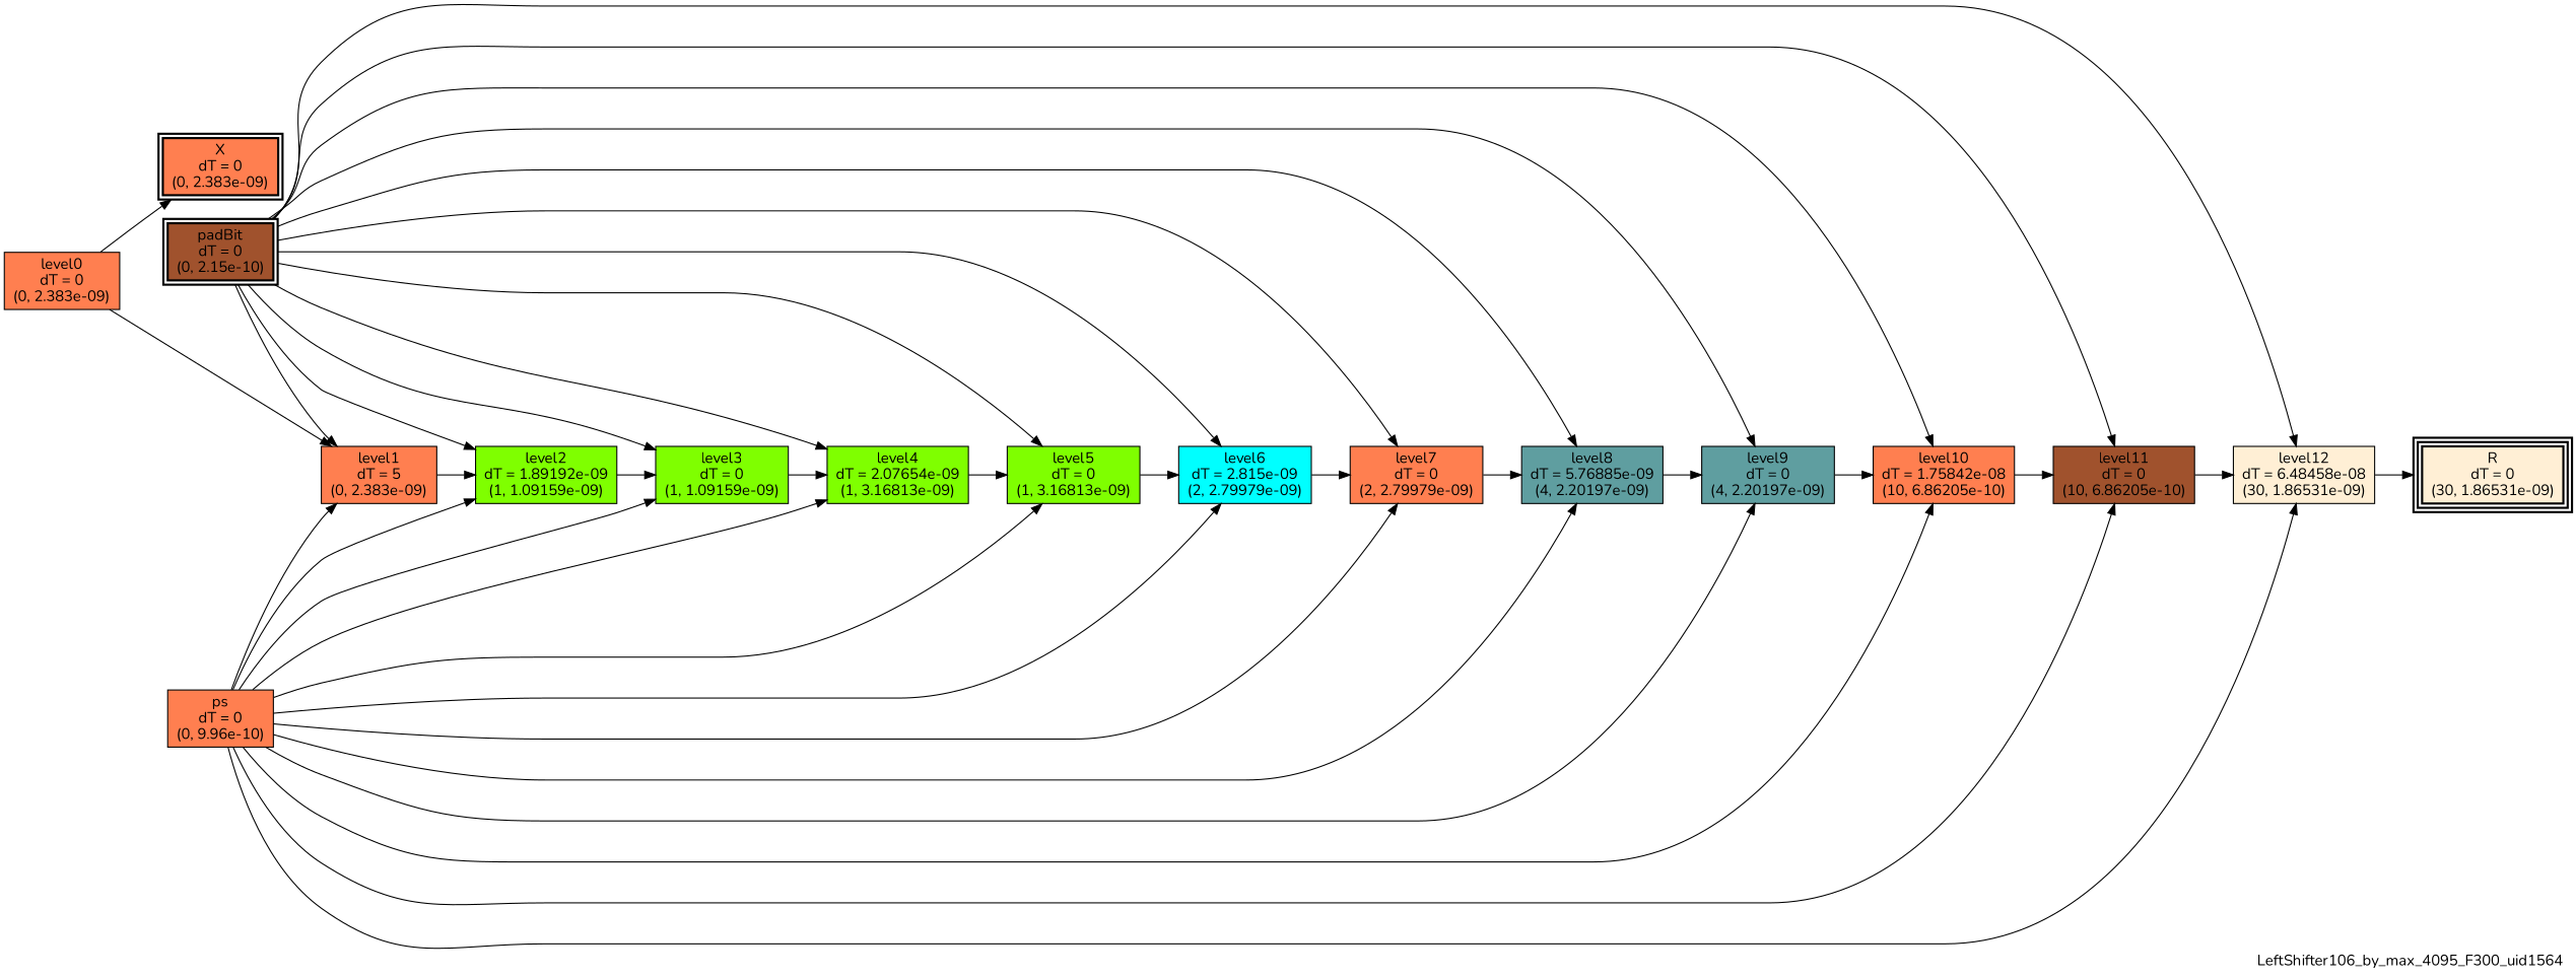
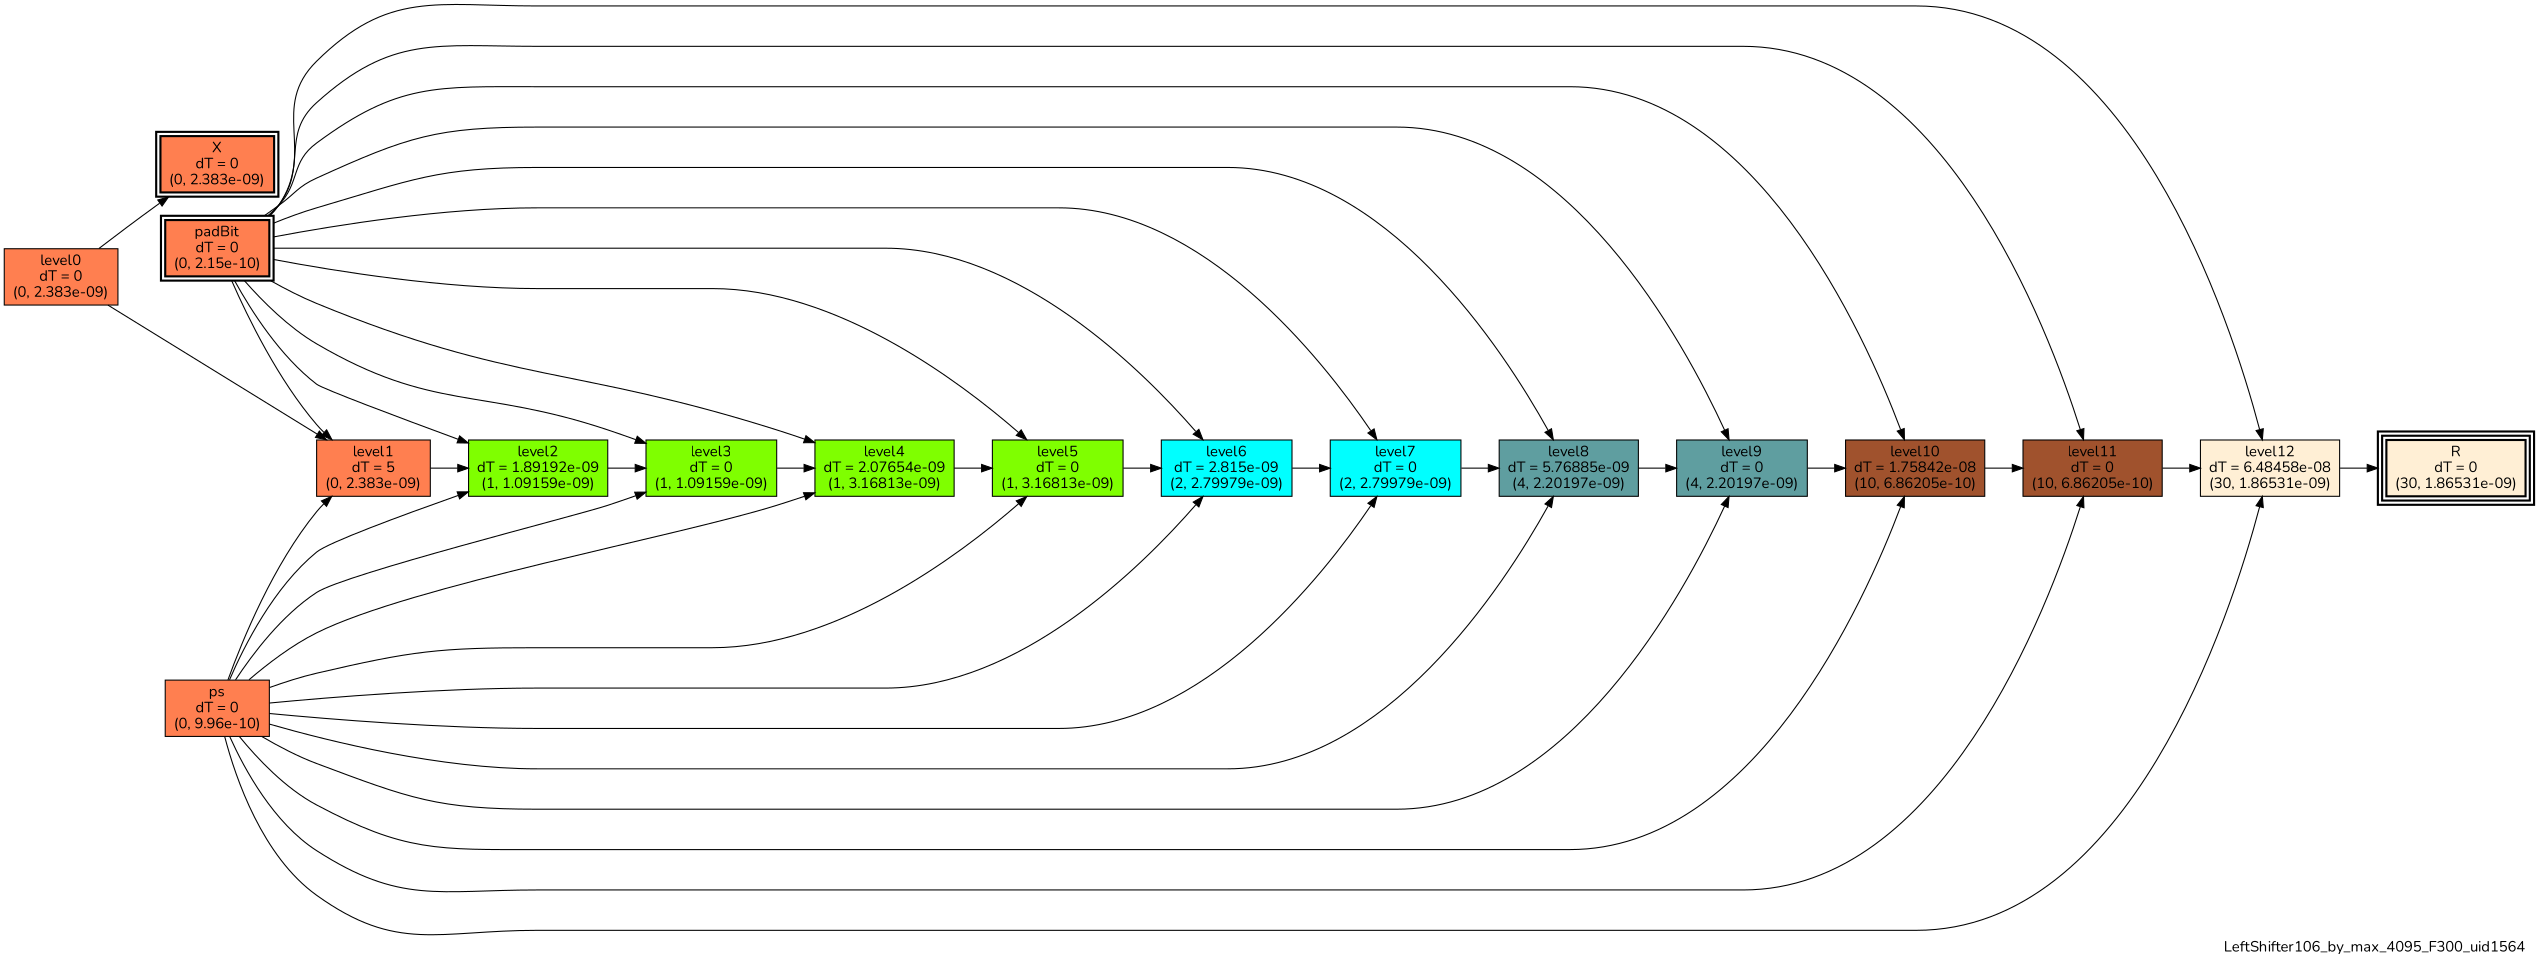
  digraph {
    fontname=Nunito
    label=LeftShifter106_by_max_4095_F300_uid1564
    labeljust=right
    labelloc=bottom
    nodesep=0.25
    rankdir=LR
    ranksep=0.5
    node [color=black fillcolor=coral fontname=Nunito peripheries=1 shape=box style=filled]
    edge [arrowhead=normal arrowsize=1.0 arrowtail=normal color=black dir=forward fontname=Nunito]
    n1 [label="X\ndT = 0\n(0, 2.383e-09)" peripheries=2 style="bold, filled"]
-   n2 [fillcolor=sienna label="padBit\ndT = 0\n(0, 2.15e-10)" peripheries=2 style="bold, filled"]
+   n2 [label="padBit\ndT = 0\n(0, 2.15e-10)" peripheries=2 style="bold, filled"]
    n3 [fillcolor=papayawhip label="R\ndT = 0\n(30, 1.86531e-09)" peripheries=3 style="bold, filled"]
    n4 [label="level1\ndT = 5\n(0, 2.383e-09)"]
    n5 [fillcolor=chartreuse label="level2\ndT = 1.89192e-09\n(1, 1.09159e-09)"]
    n6 [fillcolor=chartreuse label="level3\ndT = 0\n(1, 1.09159e-09)"]
    n7 [fillcolor=chartreuse label="level4\ndT = 2.07654e-09\n(1, 3.16813e-09)"]
    n8 [fillcolor=chartreuse label="level5\ndT = 0\n(1, 3.16813e-09)"]
    n9 [fillcolor=cyan label="level6\ndT = 2.815e-09\n(2, 2.79979e-09)"]
-   n10 [label="level7\ndT = 0\n(2, 2.79979e-09)"]
+   n10 [fillcolor=cyan label="level7\ndT = 0\n(2, 2.79979e-09)"]
    n11 [fillcolor=cadetblue label="level8\ndT = 5.76885e-09\n(4, 2.20197e-09)"]
    n12 [fillcolor=cadetblue label="level9\ndT = 0\n(4, 2.20197e-09)"]
-   n13 [label="level10\ndT = 1.75842e-08\n(10, 6.86205e-10)"]
+   n13 [fillcolor=sienna label="level10\ndT = 1.75842e-08\n(10, 6.86205e-10)"]
    n14 [fillcolor=sienna label="level11\ndT = 0\n(10, 6.86205e-10)"]
    n15 [fillcolor=papayawhip label="level12\ndT = 6.48458e-08\n(30, 1.86531e-09)"]
    n16 [label="level0\ndT = 0\n(0, 2.383e-09)"]
    n17 [label="ps\ndT = 0\n(0, 9.96e-10)"]
    subgraph sub_1 {
      rank=same
      n1
      n2
    }
    subgraph sub_2 {
      rank=same
      n3
    }
    n2 -> n4
    n2 -> n5
    n2 -> n6
    n2 -> n7
    n2 -> n8
    n2 -> n9
    n2 -> n10
    n2 -> n11
    n2 -> n12
    n2 -> n13
    n2 -> n14
    n2 -> n15
    n4 -> n5
    n5 -> n6
    n6 -> n7
    n7 -> n8
    n8 -> n9
    n9 -> n10
    n10 -> n11
    n11 -> n12
    n12 -> n13
    n13 -> n14
    n14 -> n15
    n15 -> n3
    n16 -> n1
    n16 -> n4
    n17 -> n4
    n17 -> n5
    n17 -> n6
    n17 -> n7
    n17 -> n8
    n17 -> n9
    n17 -> n10
    n17 -> n11
    n17 -> n12
    n17 -> n13
    n17 -> n14
    n17 -> n15
  }
